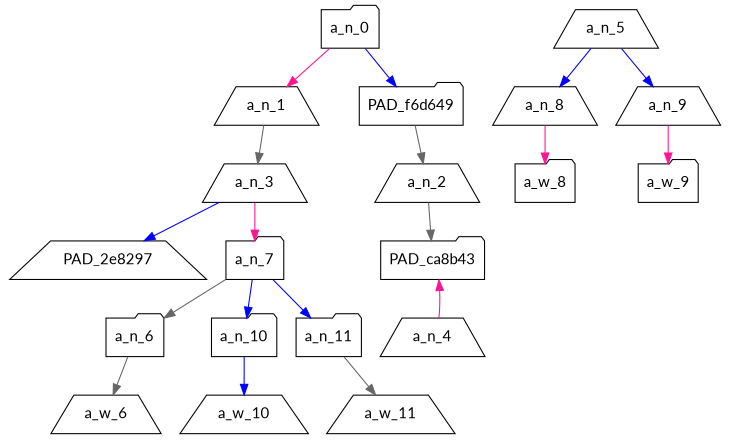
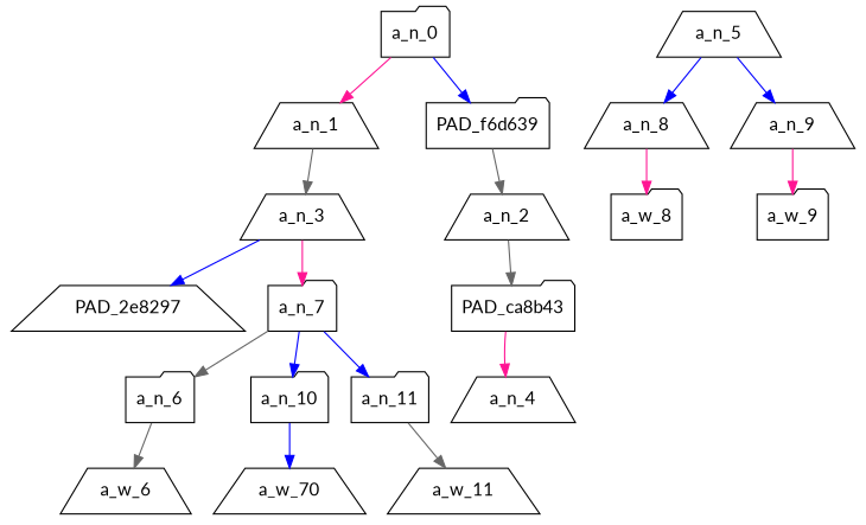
  strict digraph {
    fontname=Lato
    node [div_dir=1 fontname=Lato index=0 level=1 shape=trapezium text_span="[0]" value=0.37101330]
    edge [color=blue fontname=Lato]
    a_n_0 [level=5 shape=folder text_span="[0, 1, 2, 3, 4, 5]" value=1.00000002]
    a_n_1 [level=4 text_span="[0, 1, 2]" value=0.62824107]
-   PAD_f6d649 [index=1 level=4 shape=folder text_span="[3, 4, 5]"]
+   PAD_f6d649 [index=1 level=4 shape=folder text_span="[3, 4, 5]" label=PAD_f6d639]
    a_n_3 [level=3 text_span="[0, 1, 2]" value=0.62782994]
    a_n_2 [index=1 level=3 text_span="[3, 4, 5]"]
    PAD_2e8297 [level=2 value=0.11611265]
    a_n_7 [index=1 level=2 shape=folder text_span="[1, 2]" value=0.51130615]
    PAD_ca8b43 [index=2 level=2 shape=folder text_span="[3]" value=0.09276507]
    a_n_6 [shape=folder value=0.11611265]
    a_n_10 [index=1 shape=folder text_span="[1]" value=0.14827256]
    a_n_11 [index=2 shape=folder text_span="[2]" value=0.36265169]
    a_w_6 [div_dir=0 level=0 value=getting]
-   a_w_10 [div_dir=0 index=1 level=0 text_span="[1]" value=paid]
+   a_w_10 [div_dir=0 index=1 level=0 text_span="[1]" value=paid label=a_w_70]
    a_w_11 [div_dir=0 index=2 level=0 text_span="[2]" value=biweekly]
    a_n_4 [index=3 text_span="[3]" value=0.09276507]
    a_n_5 [index=3 level=2 text_span="[4, 5]" value=0.27755753]
    a_n_8 [index=4 text_span="[4]" value=0.09737766]
    a_n_9 [index=5 text_span="[5]" value=0.17978239]
    a_w_8 [div_dir=0 index=4 level=0 shape=folder text_span="[4]" value=so]
    a_w_9 [div_dir=0 index=5 level=0 shape=folder text_span="[5]" value=ghetto]
    a_n_0 -> a_n_1 [color=deeppink]
    a_n_0 -> PAD_f6d649
    a_n_1 -> a_n_3 [color=gray40]
    PAD_f6d649 -> a_n_2 [color=gray40]
    a_n_3 -> PAD_2e8297
    a_n_3 -> a_n_7 [color=deeppink]
    a_n_2 -> PAD_ca8b43 [color=gray40]
    a_n_7 -> a_n_6 [color=gray40]
    a_n_7 -> a_n_10
    a_n_7 -> a_n_11
-   a_n_4 -> PAD_ca8b43 [color=deeppink]
+   PAD_ca8b43 -> a_n_4 [color=deeppink]
    a_n_6 -> a_w_6 [color=gray40]
    a_n_10 -> a_w_10
    a_n_11 -> a_w_11 [color=gray40]
    a_n_5 -> a_n_8
    a_n_5 -> a_n_9
    a_n_8 -> a_w_8 [color=deeppink]
    a_n_9 -> a_w_9 [color=deeppink]
  }
